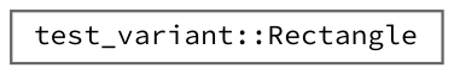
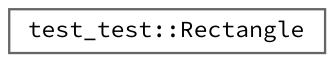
  digraph {
    rankdir=LR
    fontname="Source Code Pro"
-   n1 [color=grey40 fillcolor=white fontname="Source Code Pro" fontsize=10 height=0.2 label="test_variant::Rectangle" shape=box style=filled width=0.4]
+   n1 [color=grey40 fillcolor=white fontname="Source Code Pro" fontsize=10 height=0.2 label="test_test::Rectangle" shape=box style=filled width=0.4]
  }
